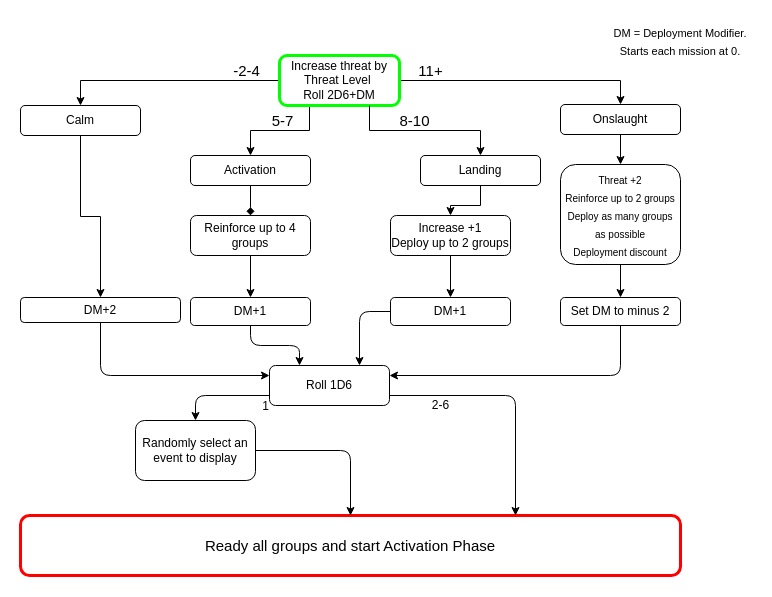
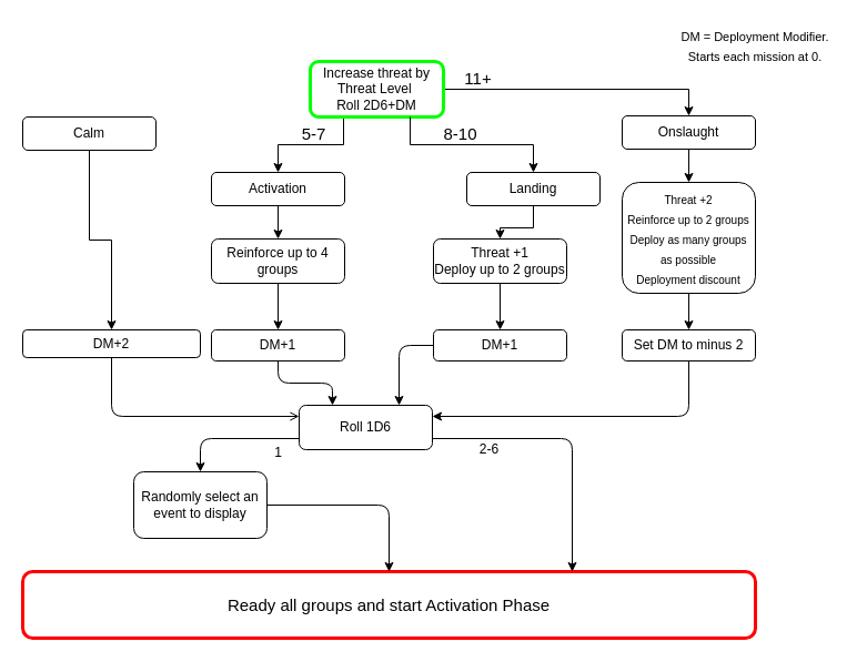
  <mxCell id="0" />
  <mxCell id="1" parent="0" />
- <mxCell id="2" value="-2-4" style="edgeStyle=orthogonalEdgeStyle;rounded=0;orthogonalLoop=1;jettySize=auto;html=1;fontSize=15;entryX=0.5;entryY=0;entryDx=0;entryDy=0;" parent="1" source="5" target="8" edge="1"><mxGeometry x="-0.701" y="-10" relative="1" as="geometry"><mxPoint as="offset" /></mxGeometry></mxCell>
  <mxCell id="3" value="11+" style="edgeStyle=orthogonalEdgeStyle;rounded=0;orthogonalLoop=1;jettySize=auto;html=1;fontSize=15;entryX=0.5;entryY=0;entryDx=0;entryDy=0;" parent="1" source="5" target="10" edge="1"><mxGeometry x="-0.748" y="10" relative="1" as="geometry"><mxPoint as="offset" /></mxGeometry></mxCell>
  <mxCell id="4" value="5-7" style="edgeStyle=orthogonalEdgeStyle;rounded=0;orthogonalLoop=1;jettySize=auto;html=1;fontSize=15;exitX=0.25;exitY=1;exitDx=0;exitDy=0;" parent="1" source="5" target="12" edge="1"><mxGeometry x="-0.053" y="-10" relative="1" as="geometry"><mxPoint as="offset" /></mxGeometry></mxCell>
  <mxCell id="5" value="Increase threat by Threat Level&amp;nbsp;&lt;br style=&quot;font-size: 12px&quot;&gt;Roll 2D6+DM" style="rounded=1;whiteSpace=wrap;html=1;fontSize=12;strokeWidth=3;strokeColor=#00FF00;" parent="1" vertex="1"><mxGeometry x="279" y="55" width="120" height="50" as="geometry" /></mxCell>
  <mxCell id="6" value="&lt;font style=&quot;font-size: 11px&quot;&gt;DM = Deployment Modifier.&lt;br&gt;Starts each mission at 0.&lt;/font&gt;" style="text;html=1;strokeColor=none;fillColor=none;align=center;verticalAlign=middle;whiteSpace=wrap;rounded=0;fontSize=15;" parent="1" vertex="1"><mxGeometry x="610" y="20" width="140" height="40" as="geometry" /></mxCell>
  <mxCell id="7" value="" style="edgeStyle=orthogonalEdgeStyle;rounded=0;orthogonalLoop=1;jettySize=auto;html=1;fontSize=15;" parent="1" source="8" target="17" edge="1"><mxGeometry relative="1" as="geometry" /></mxCell>
  <mxCell id="8" value="Calm" style="whiteSpace=wrap;html=1;rounded=1;fontSize=12;" parent="1" vertex="1"><mxGeometry x="20" y="105" width="120" height="30" as="geometry" /></mxCell>
  <mxCell id="9" value="" style="edgeStyle=orthogonalEdgeStyle;rounded=0;orthogonalLoop=1;jettySize=auto;html=1;fontSize=15;" parent="1" source="10" target="27" edge="1"><mxGeometry relative="1" as="geometry" /></mxCell>
  <mxCell id="10" value="Onslaught" style="whiteSpace=wrap;html=1;rounded=1;fontSize=12;" parent="1" vertex="1"><mxGeometry x="560" y="104" width="120" height="30" as="geometry" /></mxCell>
- <mxCell id="11" value="" style="edgeStyle=orthogonalEdgeStyle;rounded=0;orthogonalLoop=1;jettySize=auto;html=1;fontSize=15;endArrow=diamond;" parent="1" source="12" target="19" edge="1"><mxGeometry relative="1" as="geometry" /></mxCell>
+ <mxCell id="11" value="" style="edgeStyle=orthogonalEdgeStyle;rounded=0;orthogonalLoop=1;jettySize=auto;html=1;fontSize=15;" parent="1" source="12" target="19" edge="1"><mxGeometry relative="1" as="geometry" /></mxCell>
  <mxCell id="12" value="Activation" style="whiteSpace=wrap;html=1;rounded=1;fontSize=12;" parent="1" vertex="1"><mxGeometry x="190" y="155" width="120" height="30" as="geometry" /></mxCell>
  <mxCell id="13" value="" style="edgeStyle=orthogonalEdgeStyle;rounded=0;orthogonalLoop=1;jettySize=auto;html=1;fontSize=15;" parent="1" source="14" target="23" edge="1"><mxGeometry relative="1" as="geometry" /></mxCell>
  <mxCell id="14" value="Landing" style="whiteSpace=wrap;html=1;rounded=1;fontSize=12;" parent="1" vertex="1"><mxGeometry x="420" y="155" width="120" height="30" as="geometry" /></mxCell>
  <mxCell id="15" value="8-10" style="edgeStyle=orthogonalEdgeStyle;rounded=0;orthogonalLoop=1;jettySize=auto;html=1;fontSize=15;entryX=0.5;entryY=0;entryDx=0;entryDy=0;exitX=0.75;exitY=1;exitDx=0;exitDy=0;" parent="1" source="5" target="14" edge="1"><mxGeometry x="-0.132" y="10" relative="1" as="geometry"><mxPoint x="364" y="145" as="sourcePoint" /><mxPoint x="260" y="185" as="targetPoint" /><mxPoint as="offset" /></mxGeometry></mxCell>
- <mxCell id="16" value="" style="edgeStyle=orthogonalEdgeStyle;rounded=1;orthogonalLoop=1;jettySize=auto;html=1;fontSize=12;exitX=0.5;exitY=1;exitDx=0;exitDy=0;entryX=0;entryY=0.25;entryDx=0;entryDy=0;" parent="1" source="17" target="33" edge="1"><mxGeometry relative="1" as="geometry" /></mxCell>
+ <mxCell id="16" value="" style="edgeStyle=orthogonalEdgeStyle;rounded=1;orthogonalLoop=1;jettySize=auto;html=1;fontSize=12;exitX=0.5;exitY=1;exitDx=0;exitDy=0;entryX=0;entryY=0.25;entryDx=0;entryDy=0;endArrow=open;" parent="1" source="17" target="33" edge="1"><mxGeometry relative="1" as="geometry" /></mxCell>
  <mxCell id="17" value="DM+2" style="whiteSpace=wrap;html=1;rounded=1;fontSize=12;" parent="1" vertex="1"><mxGeometry x="20" y="297" width="160" height="25" as="geometry" /></mxCell>
  <mxCell id="18" value="" style="edgeStyle=orthogonalEdgeStyle;rounded=0;orthogonalLoop=1;jettySize=auto;html=1;fontSize=15;" parent="1" source="19" target="21" edge="1"><mxGeometry relative="1" as="geometry" /></mxCell>
  <mxCell id="19" value="&lt;font style=&quot;font-size: 12px&quot;&gt;Reinforce up to 4 groups&lt;/font&gt;" style="whiteSpace=wrap;html=1;rounded=1;fontSize=12;" parent="1" vertex="1"><mxGeometry x="190" y="215" width="120" height="40" as="geometry" /></mxCell>
  <mxCell id="20" value="" style="edgeStyle=orthogonalEdgeStyle;rounded=1;orthogonalLoop=1;jettySize=auto;html=1;fontSize=12;entryX=0.25;entryY=0;entryDx=0;entryDy=0;" parent="1" source="21" target="33" edge="1"><mxGeometry relative="1" as="geometry"><mxPoint x="250" y="389" as="targetPoint" /></mxGeometry></mxCell>
  <mxCell id="21" value="DM+1" style="whiteSpace=wrap;html=1;rounded=1;fontSize=12;" parent="1" vertex="1"><mxGeometry x="190" y="297" width="120" height="28" as="geometry" /></mxCell>
  <mxCell id="22" value="" style="edgeStyle=orthogonalEdgeStyle;rounded=0;orthogonalLoop=1;jettySize=auto;html=1;fontSize=15;" parent="1" source="23" target="25" edge="1"><mxGeometry relative="1" as="geometry" /></mxCell>
- <mxCell id="23" value="Increase +1&lt;br style=&quot;font-size: 12px;&quot;&gt;Deploy up to 2 groups" style="whiteSpace=wrap;html=1;rounded=1;fontSize=12;" parent="1" vertex="1"><mxGeometry x="390" y="215" width="120" height="40" as="geometry" /></mxCell>
+ <mxCell id="23" value="Threat +1&lt;br style=&quot;font-size: 12px;&quot;&gt;Deploy up to 2 groups" style="whiteSpace=wrap;html=1;rounded=1;fontSize=12;" parent="1" vertex="1"><mxGeometry x="390" y="215" width="120" height="40" as="geometry" /></mxCell>
  <mxCell id="24" value="" style="edgeStyle=orthogonalEdgeStyle;rounded=1;orthogonalLoop=1;jettySize=auto;html=1;fontSize=12;entryX=0.75;entryY=0;entryDx=0;entryDy=0;" parent="1" source="25" target="33" edge="1"><mxGeometry relative="1" as="geometry" /></mxCell>
  <mxCell id="25" value="DM+1" style="whiteSpace=wrap;html=1;rounded=1;fontSize=12;" parent="1" vertex="1"><mxGeometry x="390" y="297" width="120" height="28" as="geometry" /></mxCell>
  <mxCell id="26" value="" style="edgeStyle=orthogonalEdgeStyle;rounded=0;orthogonalLoop=1;jettySize=auto;html=1;fontSize=15;" parent="1" source="27" target="29" edge="1"><mxGeometry relative="1" as="geometry" /></mxCell>
  <mxCell id="27" value="&lt;font style=&quot;font-size: 10px ; line-height: 90%&quot;&gt;&lt;font style=&quot;font-size: 10px ; line-height: 90%&quot;&gt;Threat +2&lt;br&gt;Reinforce up to 2 groups&lt;br&gt;Deploy as many groups as possible&lt;br&gt;&lt;/font&gt;Deployment discount&lt;/font&gt;" style="whiteSpace=wrap;html=1;rounded=1;fontSize=15;spacing=2;" parent="1" vertex="1"><mxGeometry x="560" y="164" width="120" height="100" as="geometry" /></mxCell>
  <mxCell id="28" value="" style="edgeStyle=orthogonalEdgeStyle;rounded=1;orthogonalLoop=1;jettySize=auto;html=1;fontSize=12;entryX=1;entryY=0.25;entryDx=0;entryDy=0;exitX=0.5;exitY=1;exitDx=0;exitDy=0;" parent="1" source="29" target="33" edge="1"><mxGeometry relative="1" as="geometry"><mxPoint x="620" y="389" as="targetPoint" /></mxGeometry></mxCell>
  <mxCell id="29" value="Set DM to minus 2" style="whiteSpace=wrap;html=1;rounded=1;fontSize=12;spacing=2;" parent="1" vertex="1"><mxGeometry x="560" y="297" width="120" height="28" as="geometry" /></mxCell>
  <mxCell id="30" value="Ready all groups and start Activation Phase" style="whiteSpace=wrap;html=1;rounded=1;fontSize=15;strokeColor=#FF0000;strokeWidth=3;" parent="1" vertex="1"><mxGeometry x="20" y="515" width="660" height="60" as="geometry" /></mxCell>
  <mxCell id="31" value="2-6" style="edgeStyle=orthogonalEdgeStyle;rounded=1;orthogonalLoop=1;jettySize=auto;html=1;fontSize=12;entryX=0.75;entryY=0;entryDx=0;entryDy=0;exitX=1;exitY=0.75;exitDx=0;exitDy=0;" parent="1" source="33" target="30" edge="1"><mxGeometry x="-0.584" y="-10" relative="1" as="geometry"><Array as="points"><mxPoint x="515" y="395" /></Array><mxPoint as="offset" /></mxGeometry></mxCell>
  <mxCell id="32" value="1" style="edgeStyle=orthogonalEdgeStyle;rounded=1;orthogonalLoop=1;jettySize=auto;html=1;fontSize=12;exitX=0;exitY=0.75;exitDx=0;exitDy=0;entryX=0.5;entryY=0;entryDx=0;entryDy=0;" parent="1" source="33" target="35" edge="1"><mxGeometry x="0.722" y="70" relative="1" as="geometry"><mxPoint as="offset" /></mxGeometry></mxCell>
  <mxCell id="33" value="Roll 1D6" style="whiteSpace=wrap;html=1;rounded=1;fontSize=12;" parent="1" vertex="1"><mxGeometry x="269" y="365" width="120" height="40" as="geometry" /></mxCell>
  <mxCell id="34" value="" style="edgeStyle=orthogonalEdgeStyle;rounded=1;orthogonalLoop=1;jettySize=auto;html=1;fontSize=12;entryX=0.5;entryY=0;entryDx=0;entryDy=0;exitX=1;exitY=0.5;exitDx=0;exitDy=0;" parent="1" source="35" target="30" edge="1"><mxGeometry relative="1" as="geometry"><mxPoint x="320" y="455" as="targetPoint" /></mxGeometry></mxCell>
- <mxCell id="35" value="Randomly select an event to display" style="whiteSpace=wrap;html=1;rounded=1;" parent="1" vertex="1"><mxGeometry x="135" y="420" width="120" height="60" as="geometry" /></mxCell>
+ <mxCell id="35" value="Randomly select an event to display" style="whiteSpace=wrap;html=1;rounded=1;" parent="1" vertex="1"><mxGeometry x="120" y="425" width="120" height="60" as="geometry" /></mxCell>
